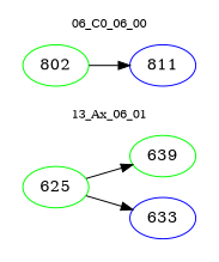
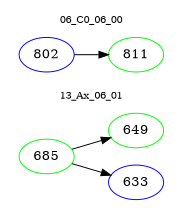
  digraph {
    rankdir=LR
    node [color=green]
    edge [color=black]
-   n1 [label=625]
+   n1 [label=685]
    n2 [color=blue label=633]
-   n3 [label=639]
-   n4 [label=802]
-   n5 [color=blue label=811]
+   n3 [label=649]
+   n4 [color=blue label=802]
+   n5 [label=811]
    subgraph cluster_1 {
      color=white
      fontsize=10
      label="13_Ax_06_01"
      n1
      n2
      n3
    }
    subgraph cluster_2 {
      color=white
      fontsize=10
      label="06_C0_06_00"
      n4
      n5
    }
    n1 -> n2
    n1 -> n3
    n4 -> n5
  }
